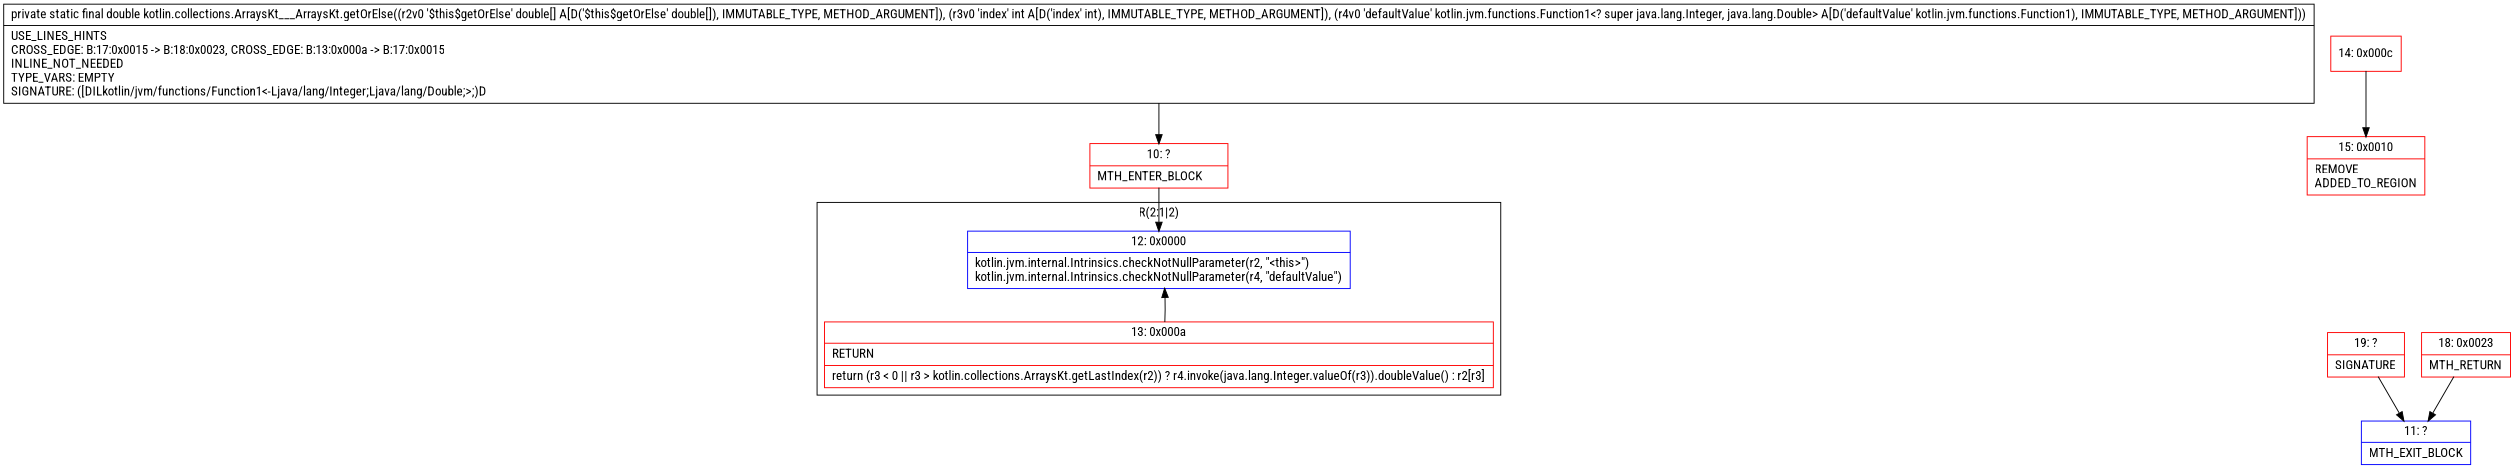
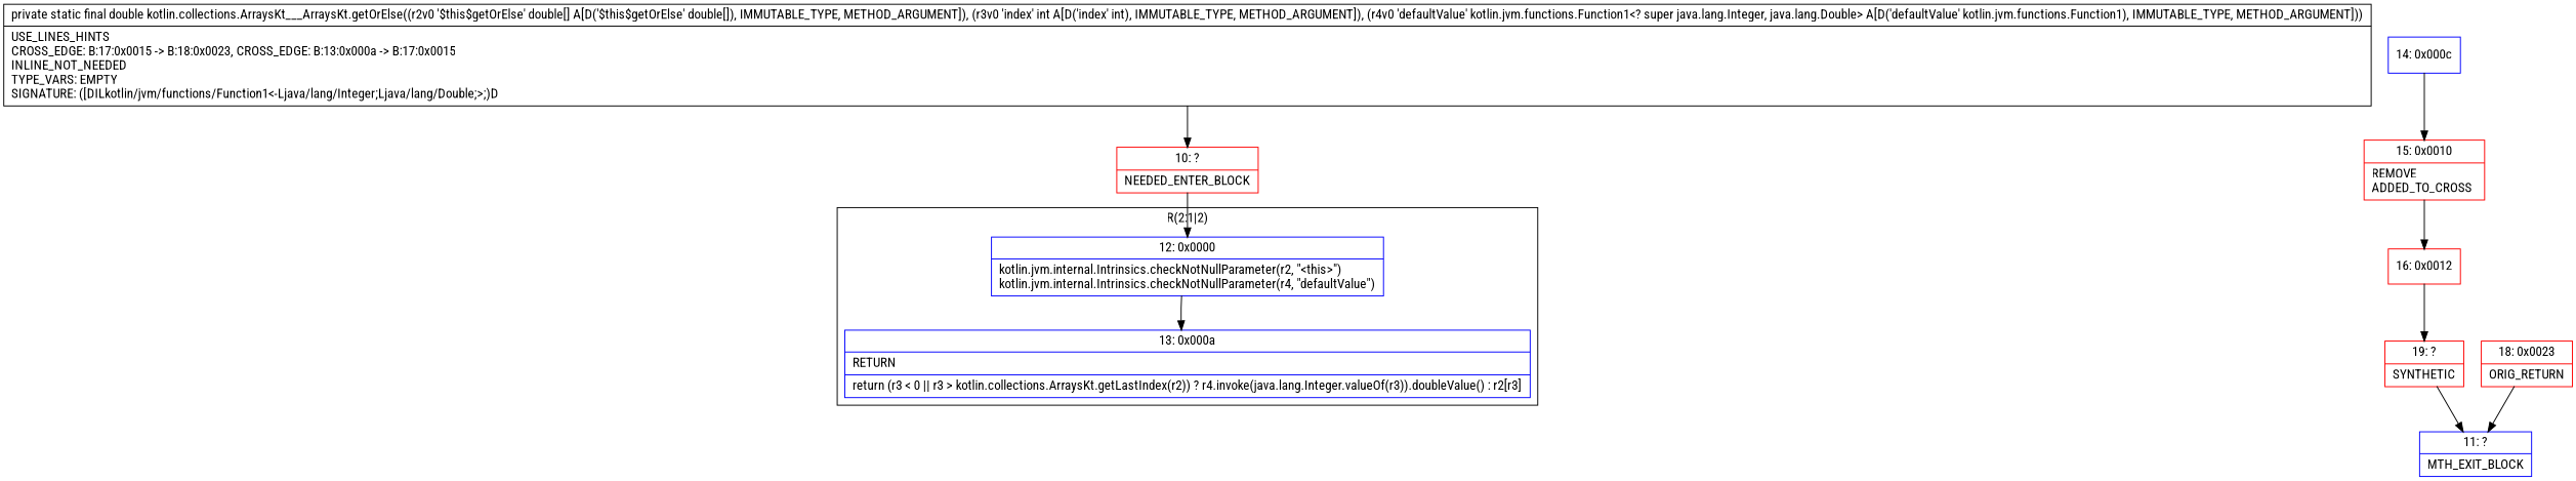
  digraph {
    fontname="Roboto Condensed"
    node [color=red fontname="Roboto Condensed" shape=record]
    edge [fontname="Roboto Condensed"]
    n1 [color=blue label="{12\:\ 0x0000|kotlin.jvm.internal.Intrinsics.checkNotNullParameter(r2, \"\<this\>\")\lkotlin.jvm.internal.Intrinsics.checkNotNullParameter(r4, \"defaultValue\")\l}"]
-   n2 [label="{13\:\ 0x000a|RETURN\l|return (r3 \< 0 \|\| r3 \> kotlin.collections.ArraysKt.getLastIndex(r2)) ? r4.invoke(java.lang.Integer.valueOf(r3)).doubleValue() : r2[r3]\l}"]
-   n3 [label="{14\:\ 0x000c}"]
-   n4 [label="{15\:\ 0x0010|REMOVE\lADDED_TO_REGION\l}"]
-   n5 [label="{10\:\ ?|MTH_ENTER_BLOCK\l}"]
-   n7 [label="{19\:\ ?|SIGNATURE\l}"]
+   n2 [color=blue label="{13\:\ 0x000a|RETURN\l|return (r3 \< 0 \|\| r3 \> kotlin.collections.ArraysKt.getLastIndex(r2)) ? r4.invoke(java.lang.Integer.valueOf(r3)).doubleValue() : r2[r3]\l}"]
+   n3 [color=blue label="{14\:\ 0x000c}"]
+   n4 [label="{15\:\ 0x0010|REMOVE\lADDED_TO_CROSS\l}"]
+   n5 [label="{10\:\ ?|NEEDED_ENTER_BLOCK\l}"]
+   n6 [label="{16\:\ 0x0012}"]
+   n7 [label="{19\:\ ?|SYNTHETIC\l}"]
    n8 [color=blue label="{11\:\ ?|MTH_EXIT_BLOCK\l}"]
-   n9 [label="{18\:\ 0x0023|MTH_RETURN\l}"]
+   n9 [label="{18\:\ 0x0023|ORIG_RETURN\l}"]
    n10 [label="{private static final double kotlin.collections.ArraysKt___ArraysKt.getOrElse((r2v0 '$this$getOrElse' double[] A[D('$this$getOrElse' double[]), IMMUTABLE_TYPE, METHOD_ARGUMENT]), (r3v0 'index' int A[D('index' int), IMMUTABLE_TYPE, METHOD_ARGUMENT]), (r4v0 'defaultValue' kotlin.jvm.functions.Function1\<? super java.lang.Integer, java.lang.Double\> A[D('defaultValue' kotlin.jvm.functions.Function1), IMMUTABLE_TYPE, METHOD_ARGUMENT]))  | USE_LINES_HINTS\lCROSS_EDGE: B:17:0x0015 \-\> B:18:0x0023, CROSS_EDGE: B:13:0x000a \-\> B:17:0x0015\lINLINE_NOT_NEEDED\lTYPE_VARS: EMPTY\lSIGNATURE: ([DILkotlin\/jvm\/functions\/Function1\<\-Ljava\/lang\/Integer;Ljava\/lang\/Double;\>;)D\l}" color=""]
    subgraph cluster_1 {
      label="R(2:1|2)"
      n1
      n2
    }
-   n2 -> n1
+   n1 -> n2
    n3 -> n4
+   n4 -> n6
    n5 -> n1
+   n6 -> n7
    n7 -> n8
    n9 -> n8
    n10 -> n5
  }
